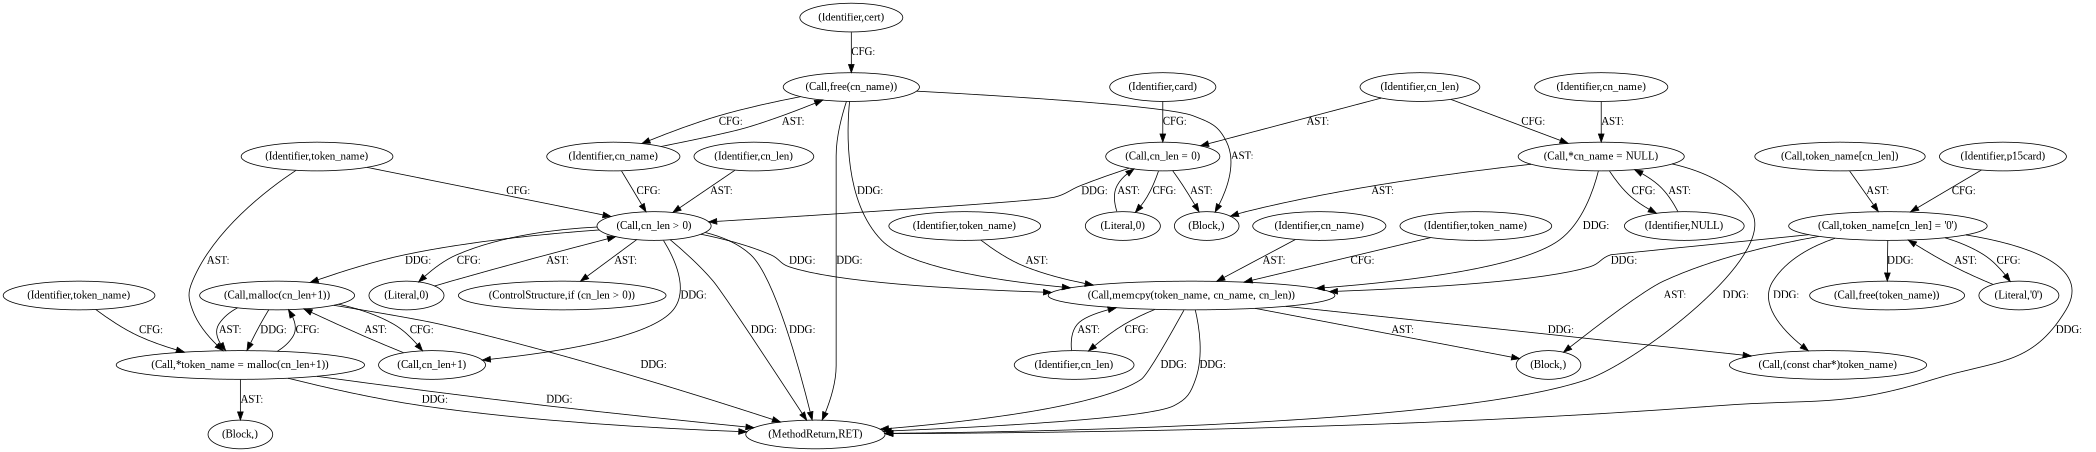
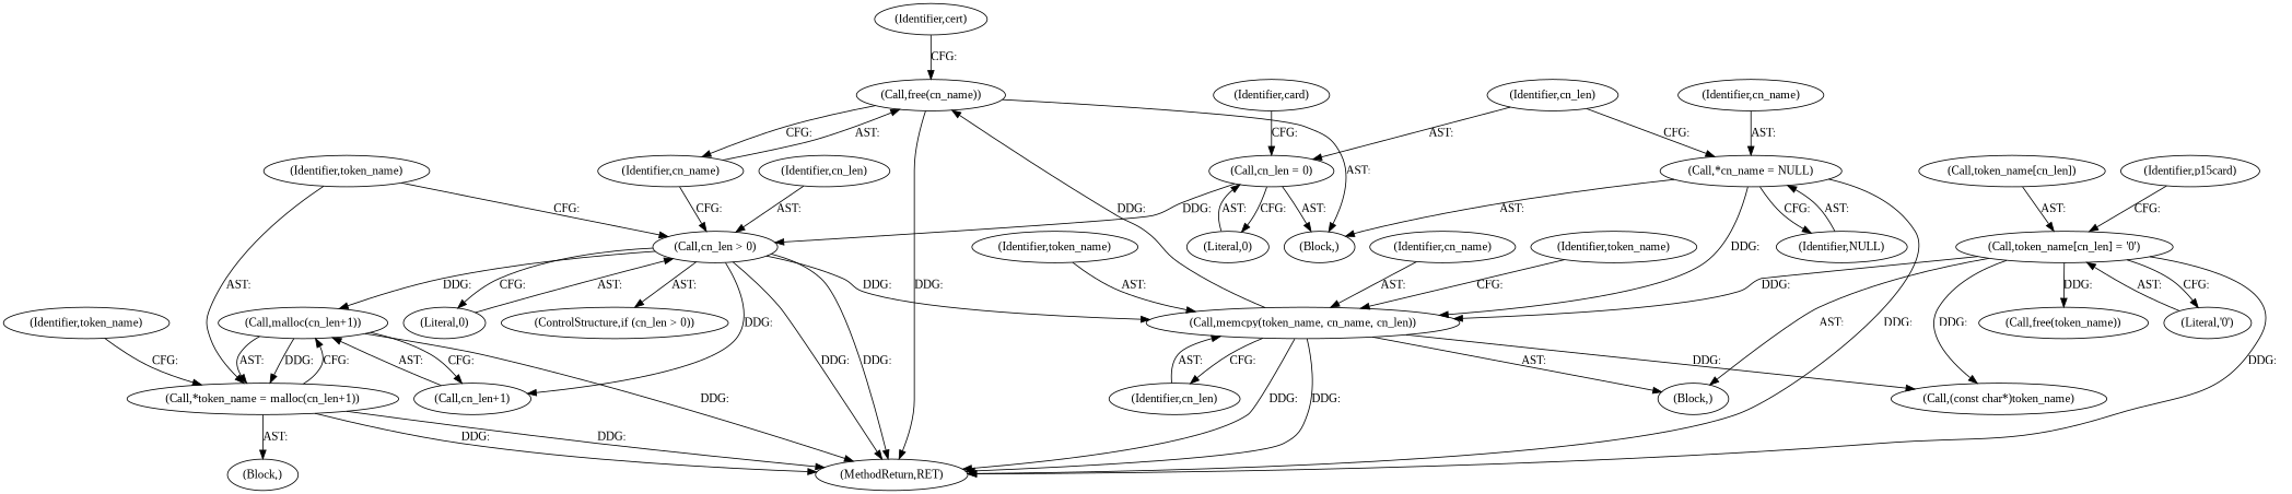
  digraph {
    fontname="Liberation Serif"
    node [fontname="Liberation Serif"]
    edge [fontname="Liberation Serif"]
    n1 [label="(Call,free(cn_name))"]
    n2 [label="(MethodReturn,RET)"]
    n3 [label="(Block,)"]
    n4 [label="(Identifier,cn_name)"]
    n5 [label="(Call,cn_len > 0)"]
    n6 [label="(Call,*cn_name = NULL)"]
    n7 [label="(Call,memcpy(token_name, cn_name, cn_len))"]
    n8 [label="(Identifier,NULL)"]
    n9 [label="(Block,)"]
    n10 [label="(Identifier,cn_len)"]
    n11 [label="(Call,(const char*)token_name)"]
    n12 [label="(Call,*token_name = malloc(cn_len+1))"]
    n13 [label="(Call,malloc(cn_len+1))"]
    n14 [label="(Block,)"]
    n15 [label="(Call,cn_len+1)"]
    n16 [label="(Literal,0)"]
    n17 [label="(ControlStructure,if (cn_len > 0))"]
    n18 [label="(Call,cn_len = 0)"]
    n19 [label="(Literal,0)"]
    n20 [label="(Call,token_name[cn_len] = '\0')"]
    n21 [label="(Call,free(token_name))"]
    n22 [label="(Literal,'\0')"]
    n23 [label="(Identifier,cn_name)"]
    n24 [label="(Identifier,card)"]
    n25 [label="(Identifier,token_name)"]
    n26 [label="(Identifier,cn_len)"]
    n27 [label="(Identifier,cn_len)"]
    n28 [label="(Identifier,cert)"]
    n29 [label="(Identifier,token_name)"]
    n30 [label="(Call,token_name[cn_len])"]
    n31 [label="(Identifier,cn_name)"]
    n32 [label="(Identifier,token_name)"]
    n33 [label="(Identifier,p15card)"]
    n34 [label="(Identifier,token_name)"]
    n1 -> n2 [label="DDG: "]
    n1 -> n3 [label="AST: "]
    n1 -> n4 [label="CFG: "]
    n4 -> n1 [label="AST: "]
    n4 -> n5 [label="CFG: "]
    n5 -> n2 [label="DDG: "]
    n5 -> n2 [label="DDG: "]
    n5 -> n7 [label="DDG: "]
    n5 -> n13 [label="DDG: "]
    n5 -> n15 [label="DDG: "]
    n5 -> n16 [label="CFG: "]
    n5 -> n17 [label="AST: "]
    n6 -> n2 [label="DDG: "]
    n6 -> n3 [label="AST: "]
    n6 -> n7 [label="DDG: "]
    n6 -> n8 [label="CFG: "]
-   n1 -> n7 [label="DDG: "]
+   n7 -> n1 [label="DDG: "]
    n7 -> n2 [label="DDG: "]
    n7 -> n2 [label="DDG: "]
    n7 -> n9 [label="AST: "]
    n7 -> n10 [label="CFG: "]
    n7 -> n11 [label="DDG: "]
    n8 -> n6 [label="AST: "]
    n10 -> n7 [label="AST: "]
    n12 -> n2 [label="DDG: "]
    n12 -> n2 [label="DDG: "]
    n12 -> n13 [label="CFG: "]
    n12 -> n14 [label="AST: "]
    n13 -> n2 [label="DDG: "]
    n13 -> n12 [label="AST: "]
    n13 -> n12 [label="DDG: "]
    n13 -> n15 [label="CFG: "]
    n15 -> n13 [label="AST: "]
    n16 -> n5 [label="AST: "]
    n18 -> n3 [label="AST: "]
    n18 -> n5 [label="DDG: "]
    n18 -> n19 [label="CFG: "]
    n19 -> n18 [label="AST: "]
    n20 -> n2 [label="DDG: "]
    n20 -> n7 [label="DDG: "]
    n20 -> n9 [label="AST: "]
    n20 -> n11 [label="DDG: "]
    n20 -> n21 [label="DDG: "]
    n20 -> n22 [label="CFG: "]
    n22 -> n20 [label="AST: "]
    n23 -> n6 [label="AST: "]
    n24 -> n18 [label="CFG: "]
    n25 -> n12 [label="CFG: "]
    n26 -> n5 [label="AST: "]
    n27 -> n6 [label="CFG: "]
    n27 -> n18 [label="AST: "]
    n28 -> n1 [label="CFG: "]
    n29 -> n7 [label="AST: "]
    n30 -> n20 [label="AST: "]
    n31 -> n7 [label="AST: "]
    n32 -> n7 [label="CFG: "]
    n33 -> n20 [label="CFG: "]
    n34 -> n5 [label="CFG: "]
    n34 -> n12 [label="AST: "]
  }
